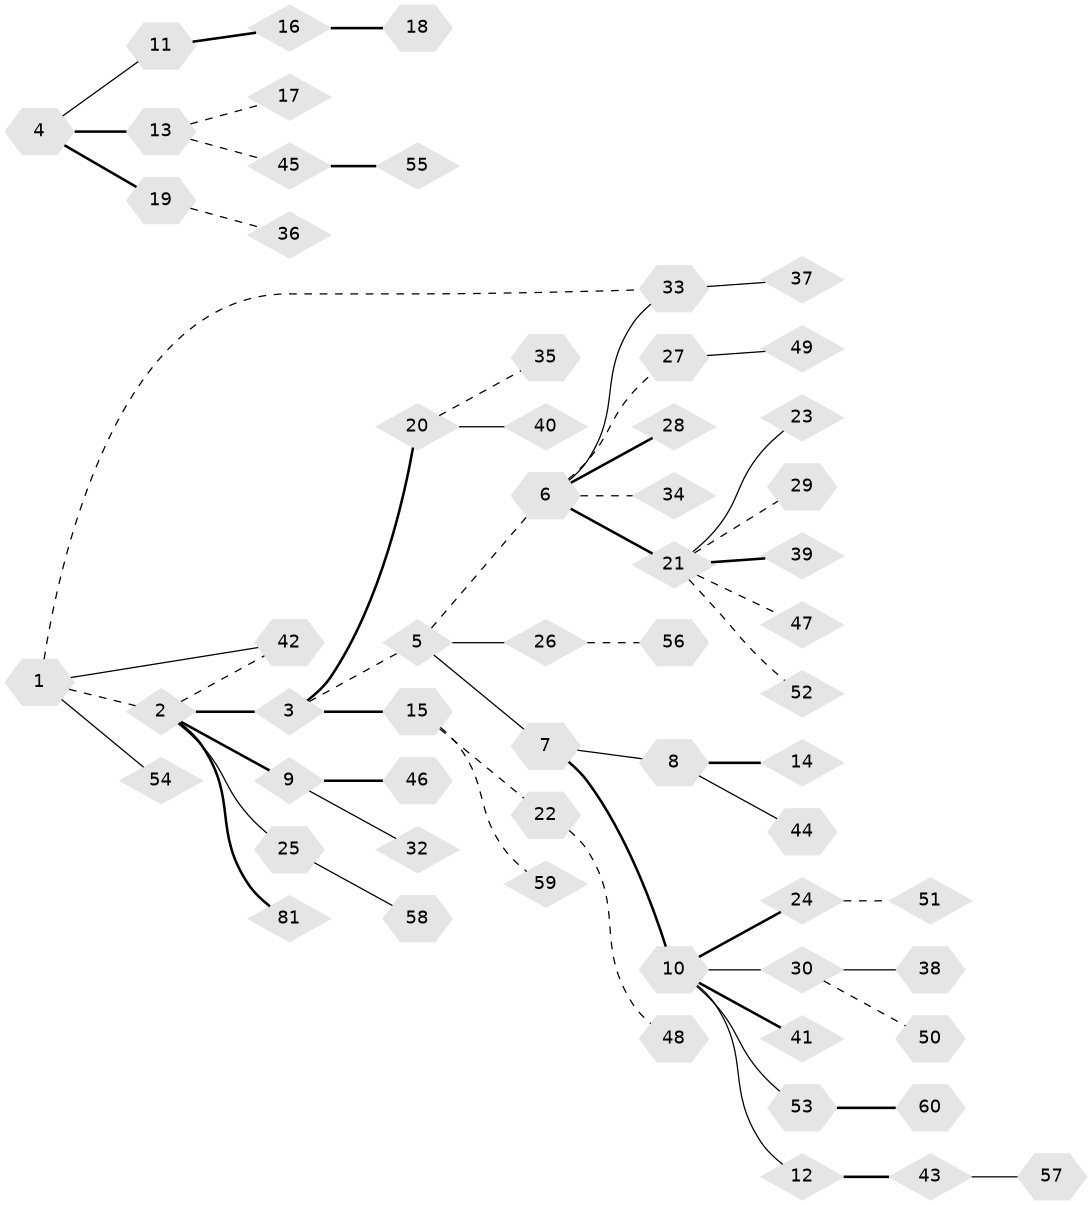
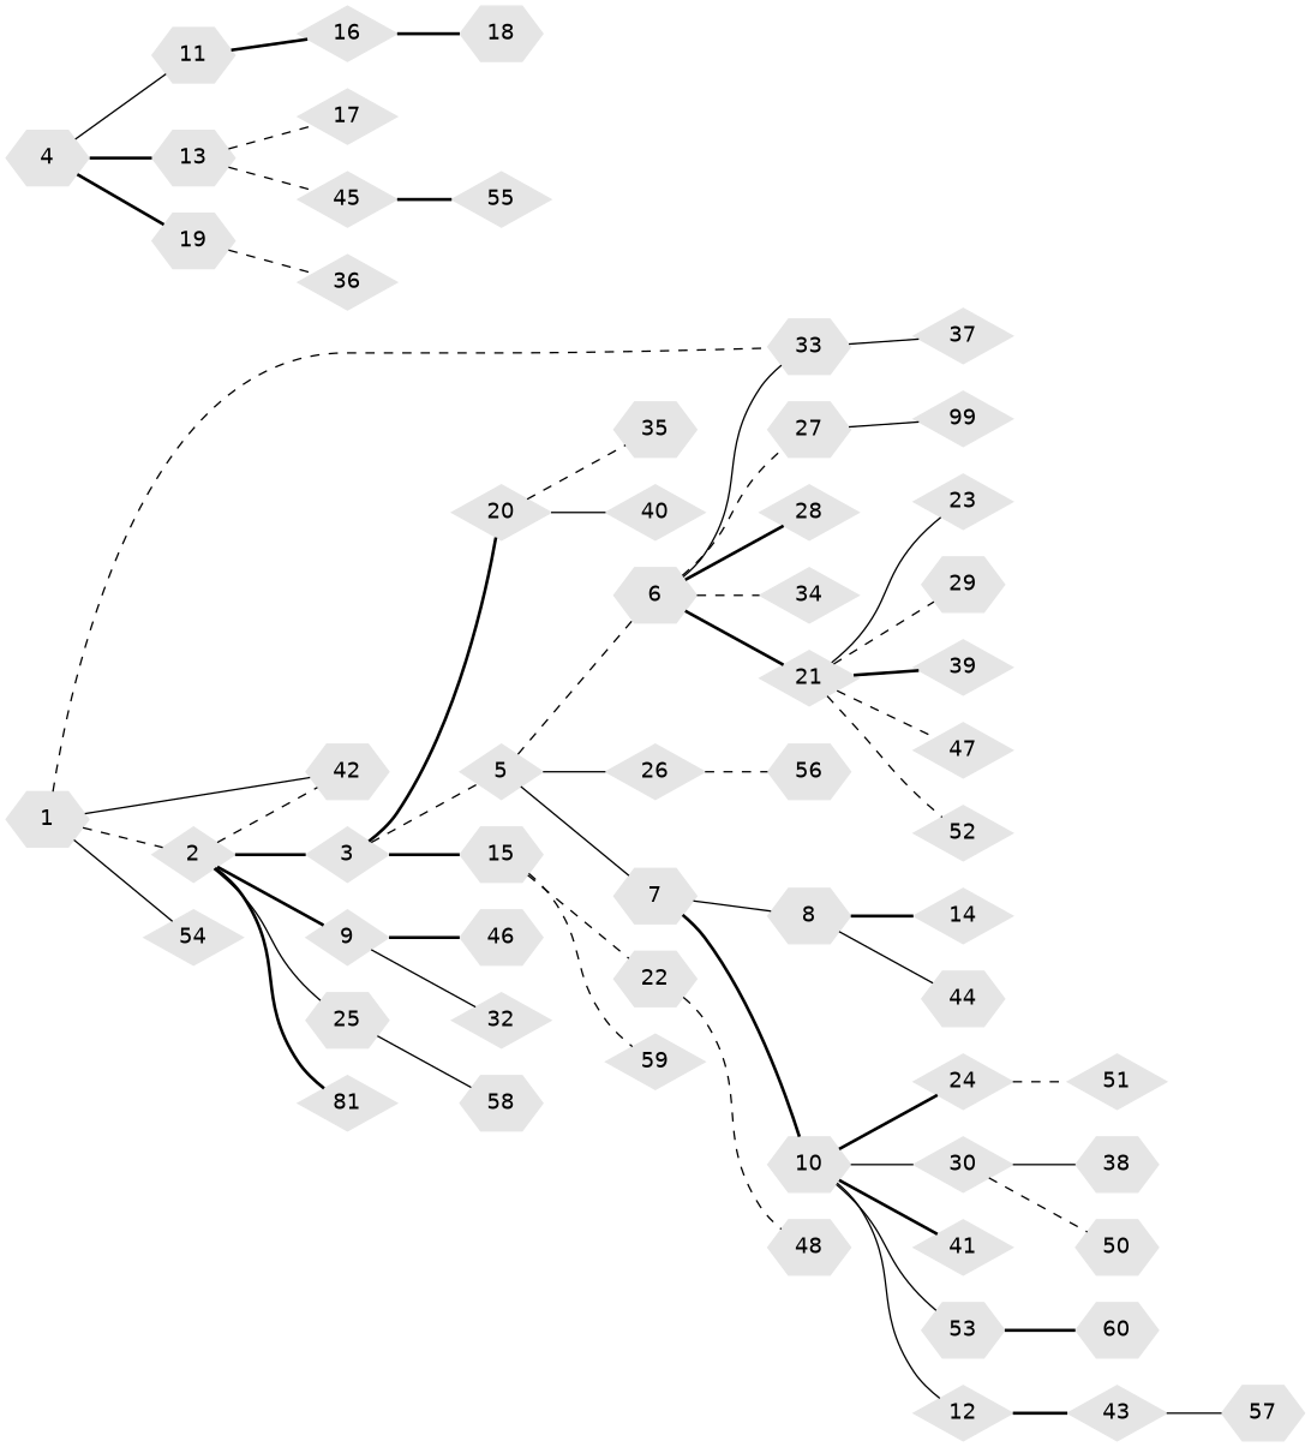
  graph {
    fontname="DejaVu Sans"
    rankdir=LR
    node [color=gray90 fontname="DejaVu Sans" shape=diamond style=filled]
    edge [fontname="DejaVu Sans" style=dashed]
    1 [shape=hexagon]
    2
    33 [shape=hexagon]
    54
    42 [shape=hexagon]
    3
    9
    25 [shape=hexagon]
    n9 [label=81]
    4 [shape=hexagon]
    11 [shape=hexagon]
    13 [shape=hexagon]
    19 [shape=hexagon]
    37
    5
    15 [shape=hexagon]
    20
    32
    46 [shape=hexagon]
    58 [shape=hexagon]
    6 [shape=hexagon]
    7 [shape=hexagon]
    26
    22 [shape=hexagon]
    59
    35 [shape=hexagon]
    40
    16
    17
    45
    36
    21
    27 [shape=hexagon]
    28
    34
    8 [shape=hexagon]
    10 [shape=hexagon]
    56 [shape=hexagon]
    23
    29 [shape=hexagon]
    39
    47
    52
-   49
+   49 [label=99]
    14
    44 [shape=hexagon]
    12
    24
    30
    41
    53 [shape=hexagon]
    43
    51
    38 [shape=hexagon]
    50 [shape=hexagon]
    60 [shape=hexagon]
    18 [shape=hexagon]
    57 [shape=hexagon]
    55
    48 [shape=hexagon]
    1 -- 2
    1 -- 33
    1 -- 54 [style=solid]
    1 -- 42 [style=solid]
    2 -- 42
    2 -- 3 [style=bold]
    2 -- 9 [style=bold]
    2 -- 25 [style=solid]
    2 -- n9 [style=bold]
    33 -- 37 [style=solid]
    3 -- 5
    3 -- 15 [style=bold]
    3 -- 20 [style=bold]
    9 -- 32 [style=solid]
    9 -- 46 [style=bold]
    25 -- 58 [style=solid]
    4 -- 11 [style=solid]
    4 -- 13 [style=bold]
    4 -- 19 [style=bold]
    11 -- 16 [style=bold]
    13 -- 17
    13 -- 45
    19 -- 36
    5 -- 6
    5 -- 7 [style=solid]
    5 -- 26 [style=solid]
    15 -- 22
    15 -- 59
    20 -- 35
    20 -- 40 [style=solid]
    6 -- 33 [style=solid]
    6 -- 21 [style=bold]
    6 -- 27
    6 -- 28 [style=bold]
    6 -- 34
    7 -- 8 [style=solid]
    7 -- 10 [style=bold]
    26 -- 56
    22 -- 48
    16 -- 18 [style=bold]
    45 -- 55 [style=bold]
    21 -- 23 [style=solid]
    21 -- 29
    21 -- 39 [style=bold]
    21 -- 47
    21 -- 52
    27 -- 49 [style=solid]
    8 -- 14 [style=bold]
    8 -- 44 [style=solid]
    10 -- 12 [style=solid]
    10 -- 24 [style=bold]
    10 -- 30 [style=solid]
    10 -- 41 [style=bold]
    10 -- 53 [style=solid]
    12 -- 43 [style=bold]
    24 -- 51
    30 -- 38 [style=solid]
    30 -- 50
    53 -- 60 [style=bold]
    43 -- 57 [style=solid]
  }
